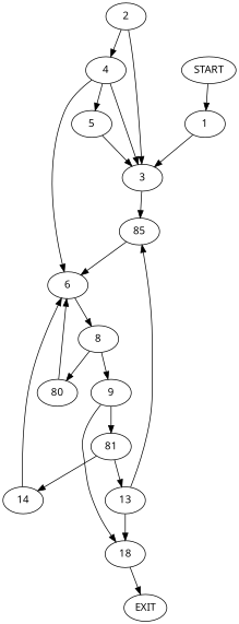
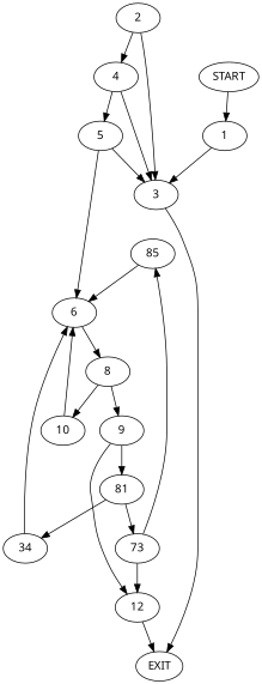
  digraph {
    fontname="Noto Sans"
    node [fontname="Noto Sans"]
    edge [fontname="Noto Sans"]
    n1 [label=START]
    1
    3
    n4 [label=EXIT]
    2
    4
    5
    6
    8
    9
-   10 [label=80]
+   10
    n12 [label=81]
-   12 [label=18]
-   13
-   14
+   12
+   13 [label=73]
+   14 [label=34]
    n16 [label=85]
    n1 -> 1
    1 -> 3
-   3 -> n16
+   3 -> n4
    2 -> 3
    2 -> 4
    4 -> 3
    4 -> 5
    5 -> 3
-   4 -> 6
+   5 -> 6
    6 -> 8
    8 -> 9
    8 -> 10
    9 -> n12
    9 -> 12
    10 -> 6
    n12 -> 13
    n12 -> 14
    12 -> n4
    13 -> 12
    13 -> n16
    14 -> 6
    n16 -> 6
  }
